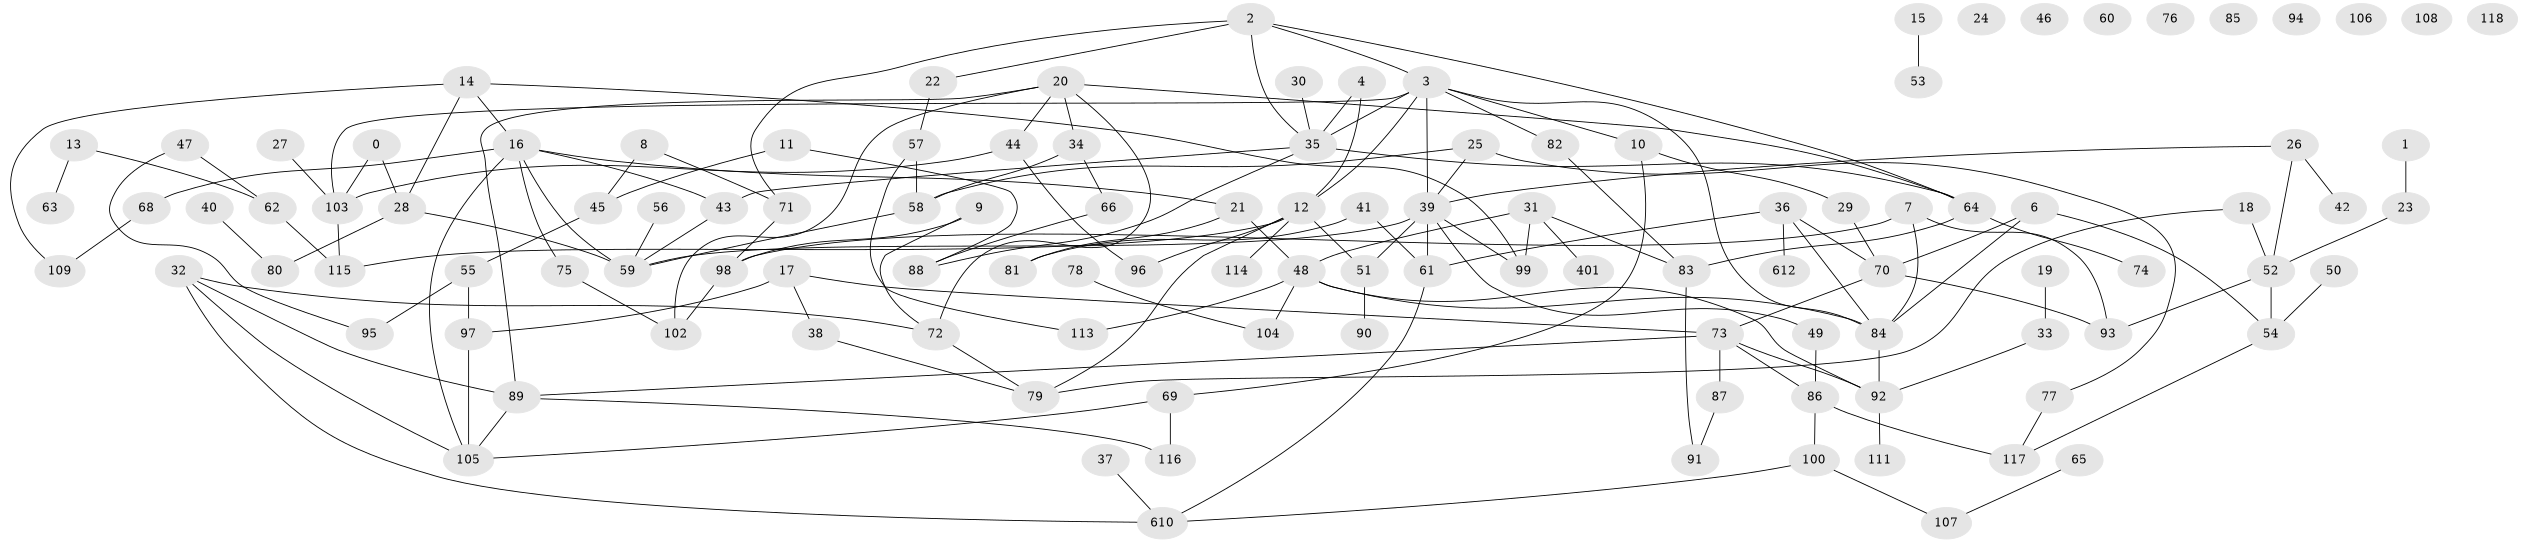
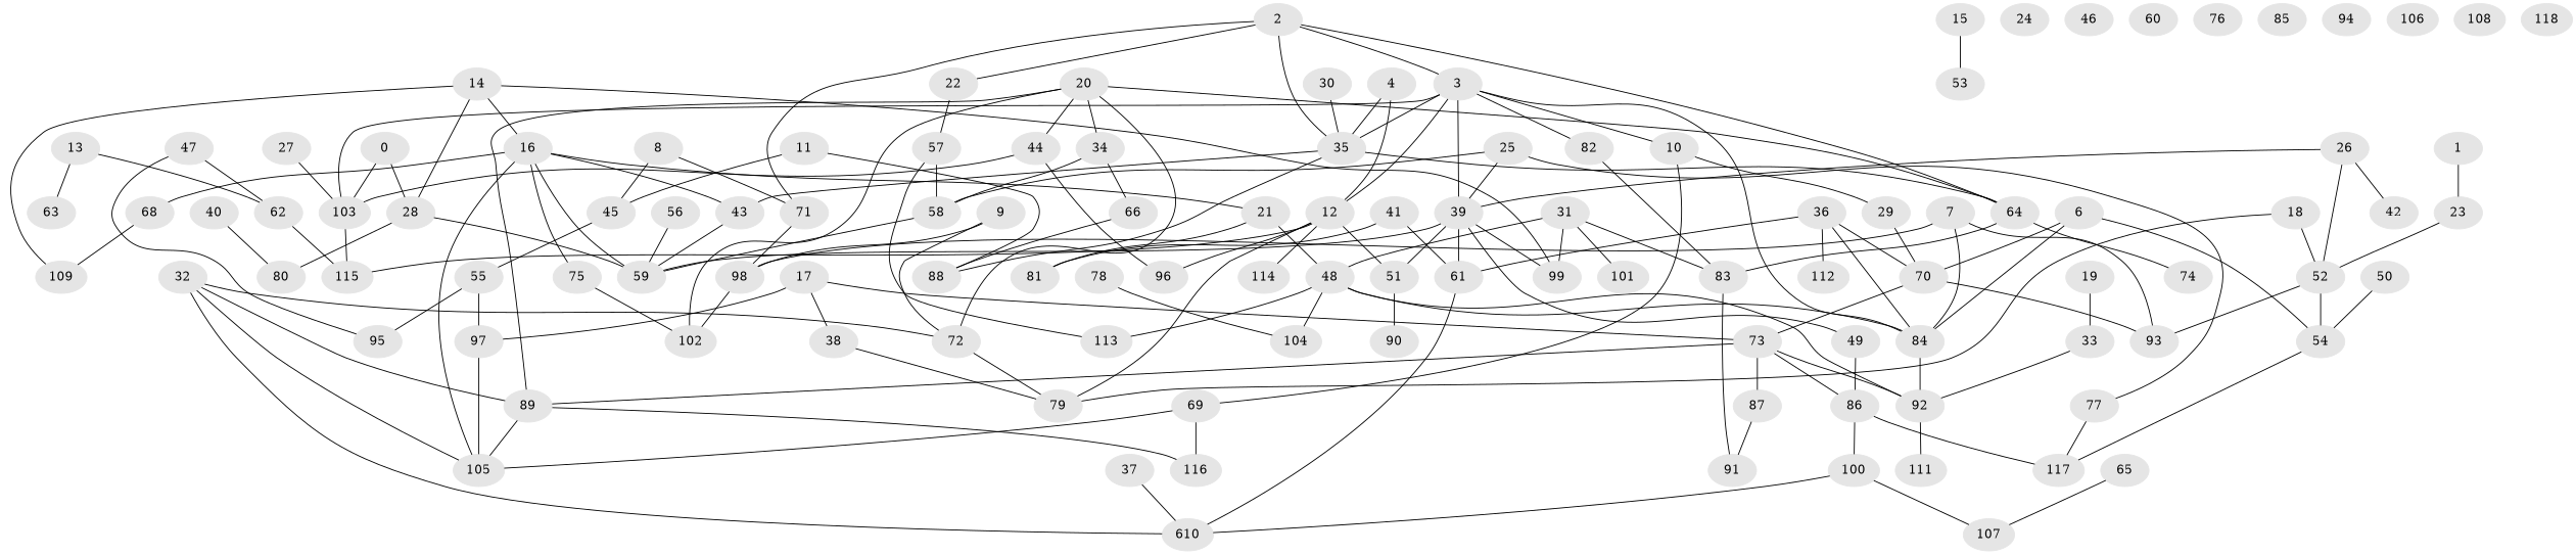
  graph {
    node [color=gray90 style=filled]
    1
    23
    52
    2
    3
    22
    35
    64
    71
    10
    12
    39
    82
    84
    103
    57
    88
    43
    83
    74
    98
    29
    69
    51
    79
    96
    114
    115
    99
    59
    61
    49
    92
    4
    n35 [label=0]
    28
    80
    6
    54
    70
    117
    93
    73
    7
    102
    8
    45
    55
    9
    72
    105
    116
    11
    90
    13
    62
    63
    14
    16
    109
    21
    68
    75
    15
    53
    48
    81
    17
    38
    97
    89
    86
    87
    18
    19
    33
    20
    34
    44
    58
    66
    104
    113
    24
    25
    77
    26
    42
    27
    30
    31
-   101 [label=401]
+   101
    91
    32
    n95 [label=610]
    111
    36
-   112 [label=612]
+   112
    37
    40
    41
    95
    46
    47
    100
    50
    56
    60
    65
    107
    76
    78
    85
    94
    106
    108
    118
    1 -- 23
    23 -- 52
    52 -- 54
    52 -- 93
    2 -- 3
    2 -- 22
    2 -- 35
    2 -- 64
    2 -- 71
    3 -- 35
    3 -- 10
    3 -- 12
    3 -- 39
    3 -- 82
    3 -- 84
    3 -- 103
    22 -- 57
    35 -- 64
    35 -- 88
    35 -- 43
    64 -- 83
    64 -- 74
    71 -- 98
    10 -- 29
    10 -- 69
    12 -- 51
    12 -- 79
    12 -- 96
    12 -- 114
    12 -- 115
    39 -- 51
    39 -- 99
    39 -- 59
    39 -- 61
    39 -- 49
    82 -- 83
    84 -- 92
    103 -- 115
    57 -- 58
    57 -- 113
    43 -- 59
    83 -- 91
    98 -- 102
    29 -- 70
    69 -- 105
    69 -- 116
    51 -- 90
    61 -- n95
    49 -- 86
    92 -- 111
    4 -- 35
    4 -- 12
    n35 -- 103
    n35 -- 28
    28 -- 59
    28 -- 80
    6 -- 84
    6 -- 54
    6 -- 70
    54 -- 117
    70 -- 93
    70 -- 73
    73 -- 92
    73 -- 89
    73 -- 86
    73 -- 87
    7 -- 84
    7 -- 98
    7 -- 93
    8 -- 71
    8 -- 45
    45 -- 55
    55 -- 97
    55 -- 95
    9 -- 98
    9 -- 72
    72 -- 79
    11 -- 88
    11 -- 45
    13 -- 62
    13 -- 63
    62 -- 115
    14 -- 99
    14 -- 28
    14 -- 16
    14 -- 109
    16 -- 43
    16 -- 59
    16 -- 105
    16 -- 21
    16 -- 68
    16 -- 75
    21 -- 48
    21 -- 81
    68 -- 109
    75 -- 102
    15 -- 53
    48 -- 84
    48 -- 92
    48 -- 104
    48 -- 113
    17 -- 73
    17 -- 38
    17 -- 97
    38 -- 79
    97 -- 105
    89 -- 105
    89 -- 116
    86 -- 117
    86 -- 100
    87 -- 91
    18 -- 52
    18 -- 79
    19 -- 33
    33 -- 92
    20 -- 64
    20 -- 102
    20 -- 72
    20 -- 89
    20 -- 34
    20 -- 44
    34 -- 58
    34 -- 66
    44 -- 103
    44 -- 96
    58 -- 59
    66 -- 88
    25 -- 39
    25 -- 58
    25 -- 77
    77 -- 117
    26 -- 52
    26 -- 39
    26 -- 42
    27 -- 103
    30 -- 35
    31 -- 83
    31 -- 99
    31 -- 48
    31 -- 101
    32 -- 72
    32 -- 105
    32 -- 89
    32 -- n95
    36 -- 84
    36 -- 61
    36 -- 70
    36 -- 112
    37 -- n95
    40 -- 80
    41 -- 61
    41 -- 81
    47 -- 62
    47 -- 95
    100 -- n95
    100 -- 107
    50 -- 54
    56 -- 59
    65 -- 107
    78 -- 104
  }
